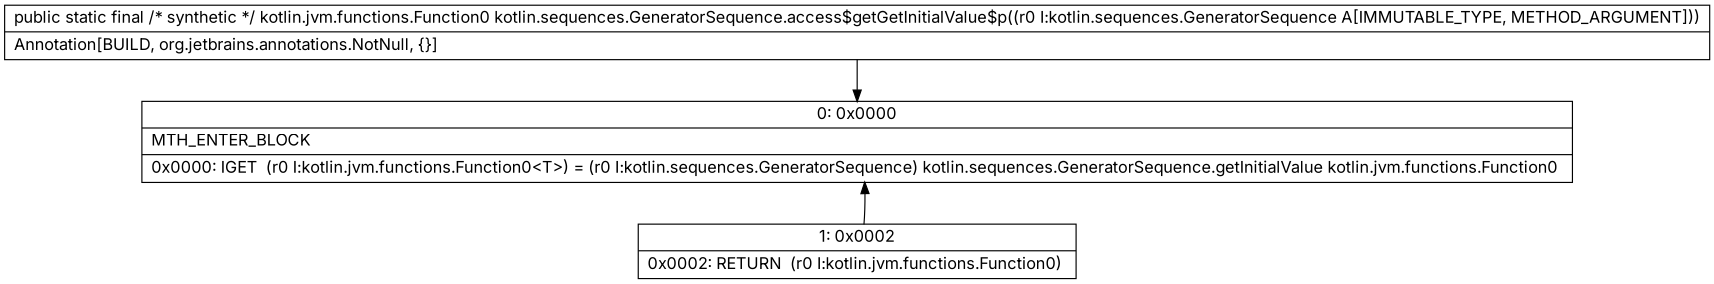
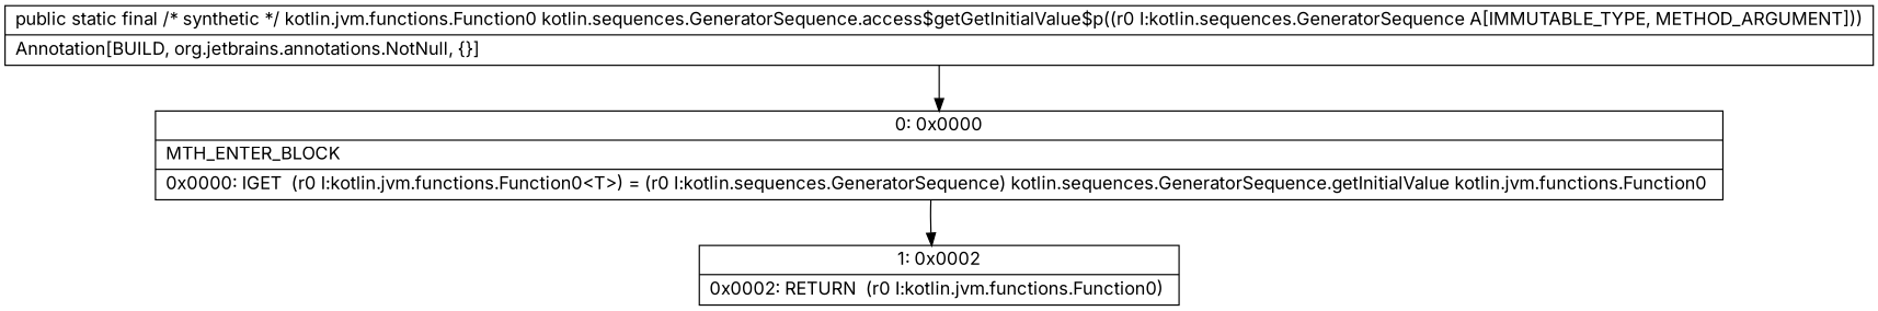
  digraph {
    fontname=Inter
    node [shape=record fontname=Inter]
    edge [fontname=Inter]
    n1 [label="{0\:\ 0x0000|MTH_ENTER_BLOCK\l|0x0000: IGET  (r0 I:kotlin.jvm.functions.Function0\<T\>) = (r0 I:kotlin.sequences.GeneratorSequence) kotlin.sequences.GeneratorSequence.getInitialValue kotlin.jvm.functions.Function0 \l}"]
    n2 [label="{1\:\ 0x0002|0x0002: RETURN  (r0 I:kotlin.jvm.functions.Function0) \l}"]
    n3 [label="{public static final \/* synthetic *\/ kotlin.jvm.functions.Function0 kotlin.sequences.GeneratorSequence.access$getGetInitialValue$p((r0 I:kotlin.sequences.GeneratorSequence A[IMMUTABLE_TYPE, METHOD_ARGUMENT]))  | Annotation[BUILD, org.jetbrains.annotations.NotNull, \{\}]\l}"]
-   n2 -> n1
+   n1 -> n2
    n3 -> n1
  }
